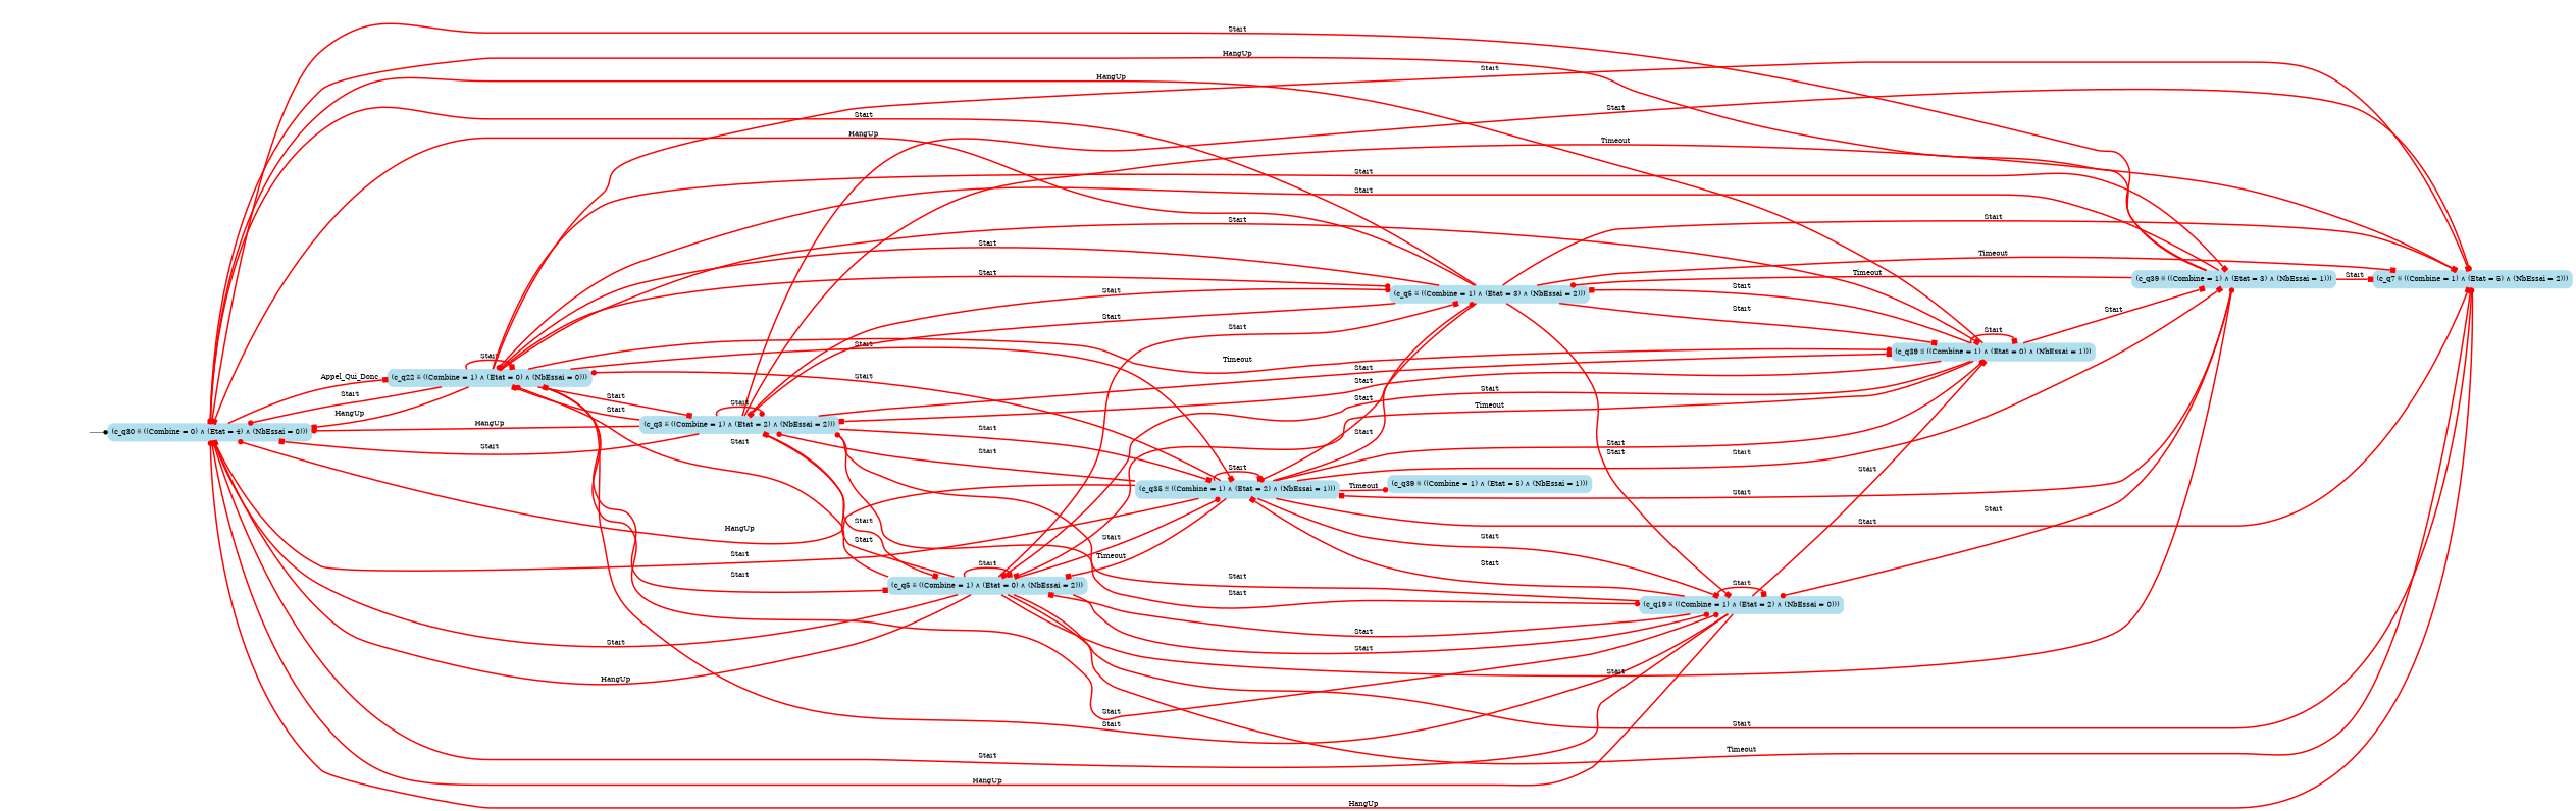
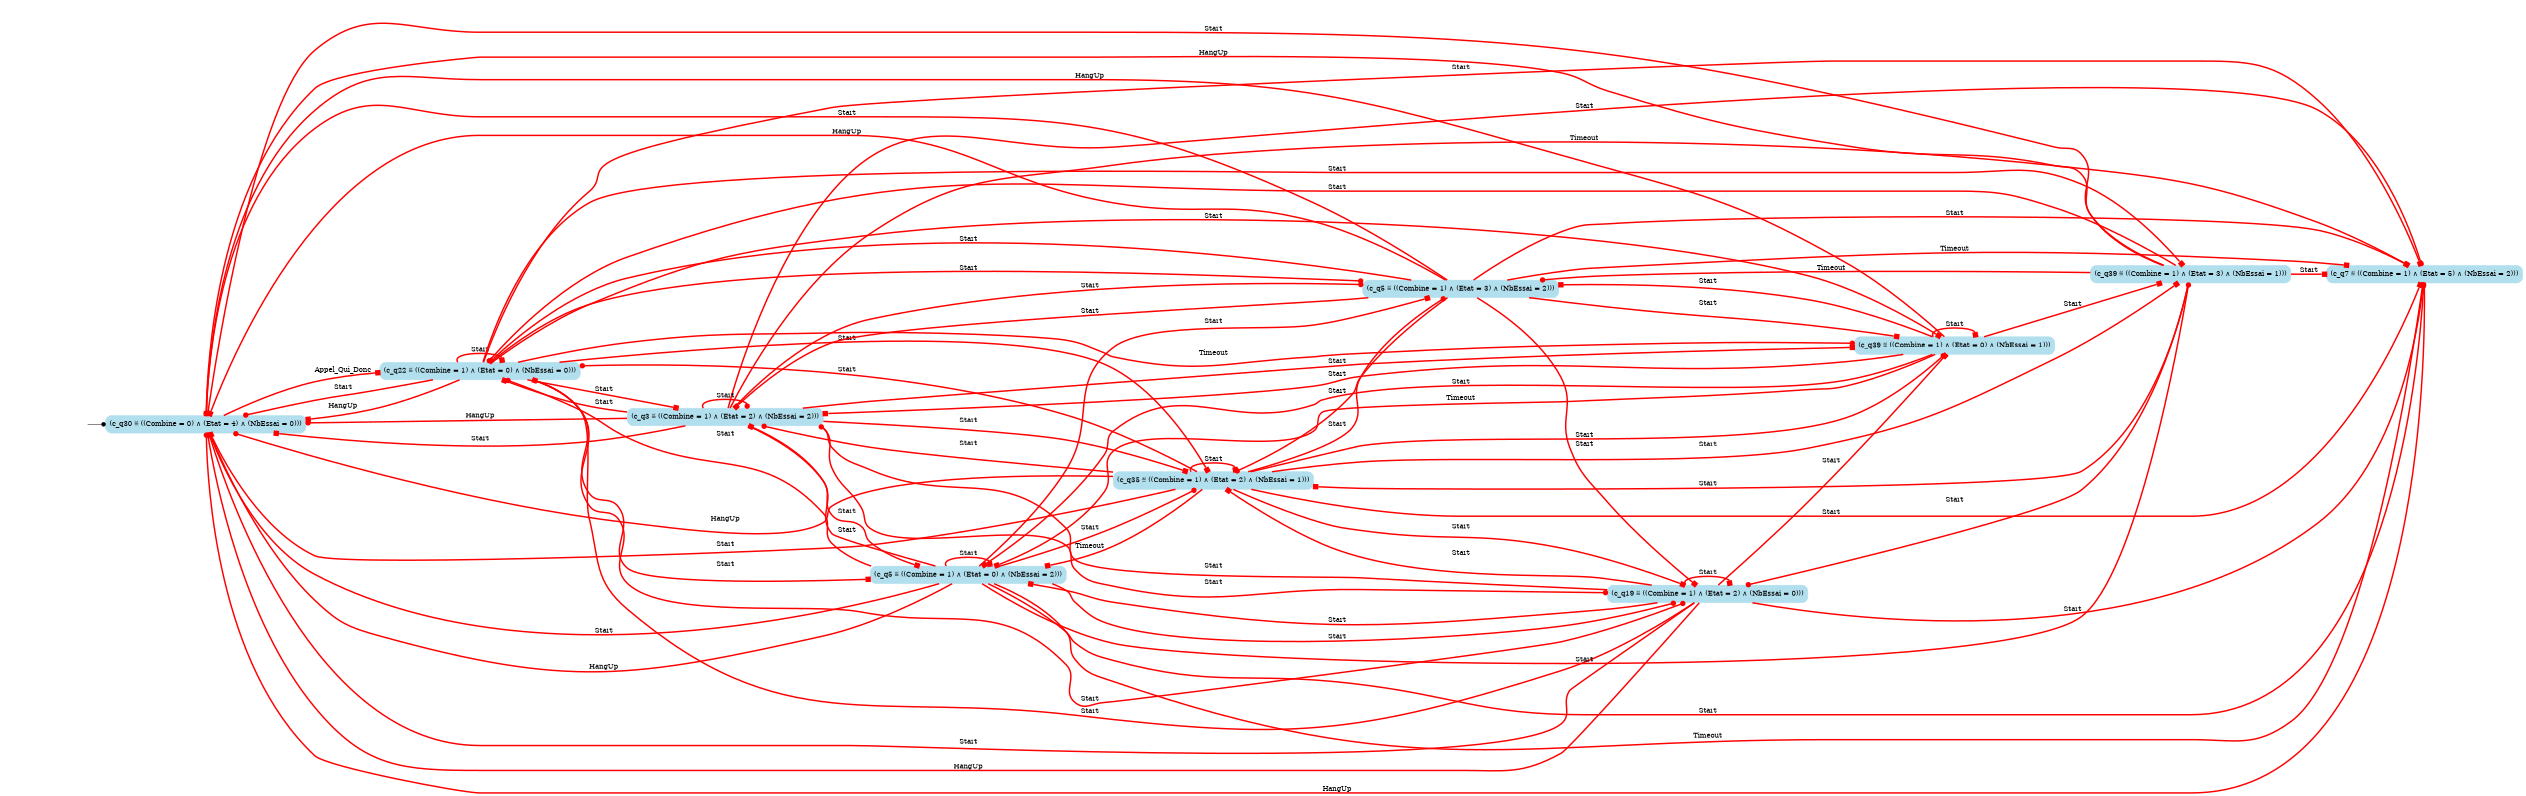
  digraph {
    rankdir=LR
    node [style="rounded, filled" color=lightblue2 shape=box]
    edge [arrowhead=box color=red penwidth=3]
    start_c_q30_159 [style=invisible color="" shape=""]
    n2 [label="(c_q30 ≝ ((Combine = 0) ∧ (Etat = 4) ∧ (NbEssai = 0)))"]
    n3 [label="(c_q22 ≝ ((Combine = 1) ∧ (Etat = 0) ∧ (NbEssai = 0)))"]
    n4 [label="(c_q5 ≝ ((Combine = 1) ∧ (Etat = 3) ∧ (NbEssai = 2)))"]
    n5 [label="(c_q39 ≝ ((Combine = 1) ∧ (Etat = 0) ∧ (NbEssai = 1)))"]
    n6 [label="(c_q39 ≝ ((Combine = 1) ∧ (Etat = 3) ∧ (NbEssai = 1)))"]
    n7 [label="(c_q19 ≝ ((Combine = 1) ∧ (Etat = 2) ∧ (NbEssai = 0)))"]
    n8 [label="(c_q35 ≝ ((Combine = 1) ∧ (Etat = 2) ∧ (NbEssai = 1)))"]
    n9 [label="(c_q5 ≝ ((Combine = 1) ∧ (Etat = 0) ∧ (NbEssai = 2)))"]
    n10 [label="(c_q7 ≝ ((Combine = 1) ∧ (Etat = 5) ∧ (NbEssai = 2)))"]
    n11 [label="(c_q3 ≝ ((Combine = 1) ∧ (Etat = 2) ∧ (NbEssai = 2)))"]
-   n12 [label="(c_q39 ≝ ((Combine = 1) ∧ (Etat = 5) ∧ (NbEssai = 1)))"]
    start_c_q30_159 -> n2 [arrowhead=dot color="" penwidth=""]
    n2 -> n3 [label=Appel_Qui_Donc]
    n3 -> n2 [arrowhead=dot label=Start]
    n3 -> n2 [label=HangUp]
    n3 -> n3 [label=Start]
    n3 -> n4 [arrowhead=dot label=Start]
    n3 -> n5 [label=Start]
    n3 -> n5 [arrowhead=dot label=Timeout]
    n3 -> n6 [label=Start]
    n3 -> n7 [arrowhead=dot label=Start]
    n3 -> n8 [label=Start]
    n3 -> n9 [label=Start]
    n3 -> n10 [label=Start]
    n3 -> n11 [label=Start]
    n4 -> n2 [label=Start]
    n4 -> n2 [label=HangUp]
    n4 -> n3 [label=Start]
    n4 -> n5 [label=Start]
    n4 -> n7 [label=Start]
    n4 -> n8 [arrowhead=dot label=Start]
    n4 -> n10 [label=Start]
    n4 -> n10 [label=Timeout]
    n4 -> n11 [label=Start]
    n5 -> n2 [arrowhead=dot label=HangUp]
    n5 -> n4 [label=Start]
    n5 -> n5 [label=Start]
    n5 -> n6 [label=Start]
    n5 -> n9 [label=Start]
    n5 -> n9 [label=Timeout]
    n5 -> n11 [label=Start]
    n6 -> n2 [arrowhead=dot label=Start]
    n6 -> n2 [arrowhead=dot label=HangUp]
    n6 -> n3 [arrowhead=dot label=Start]
    n6 -> n4 [arrowhead=dot label=Timeout]
    n6 -> n7 [arrowhead=dot label=Start]
    n6 -> n8 [label=Start]
    n6 -> n10 [label=Start]
    n7 -> n2 [label=Start]
    n7 -> n2 [arrowhead=dot label=HangUp]
    n7 -> n3 [label=Start]
    n7 -> n5 [label=Start]
    n7 -> n7 [label=Start]
    n7 -> n8 [label=Start]
    n7 -> n9 [label=Start]
+   n7 -> n10 [label=Start]
    n7 -> n11 [arrowhead=dot label=Start]
    n8 -> n2 [label=Start]
    n8 -> n2 [arrowhead=dot label=HangUp]
    n8 -> n3 [arrowhead=dot label=Start]
    n8 -> n4 [arrowhead=dot label=Start]
    n8 -> n5 [arrowhead=dot label=Start]
    n8 -> n6 [label=Start]
    n8 -> n7 [label=Start]
    n8 -> n8 [label=Start]
    n8 -> n9 [label=Timeout]
    n8 -> n10 [label=Start]
    n8 -> n11 [arrowhead=dot label=Start]
-   n8 -> n12 [arrowhead=dot label=Timeout]
    n9 -> n2 [arrowhead=dot label=Start]
    n9 -> n2 [arrowhead=dot label=HangUp]
    n9 -> n3 [arrowhead=dot label=Start]
    n9 -> n4 [label=Start]
    n9 -> n6 [arrowhead=dot label=Start]
    n9 -> n7 [arrowhead=dot label=Start]
    n9 -> n8 [arrowhead=dot label=Start]
    n9 -> n9 [label=Start]
    n9 -> n10 [arrowhead=dot label=Start]
    n9 -> n10 [arrowhead=dot label=Timeout]
    n9 -> n11 [label=Start]
    n10 -> n2 [arrowhead=dot label=HangUp]
    n11 -> n2 [label=Start]
    n11 -> n2 [arrowhead=dot label=HangUp]
    n11 -> n3 [label=Start]
    n11 -> n4 [arrowhead=dot label=Start]
    n11 -> n5 [label=Start]
    n11 -> n7 [arrowhead=dot label=Start]
    n11 -> n8 [label=Start]
    n11 -> n9 [label=Start]
    n11 -> n10 [arrowhead=dot label=Start]
    n11 -> n10 [label=Timeout]
    n11 -> n11 [arrowhead=dot label=Start]
  }
